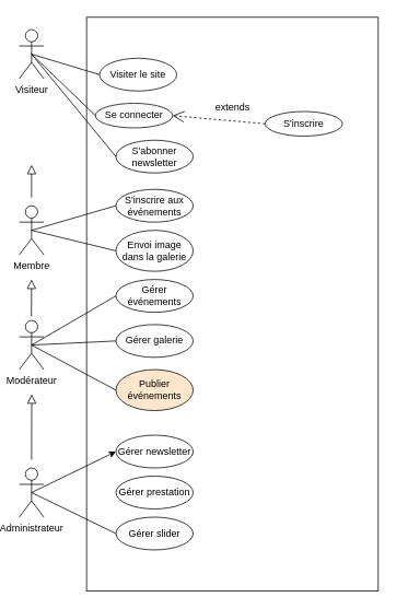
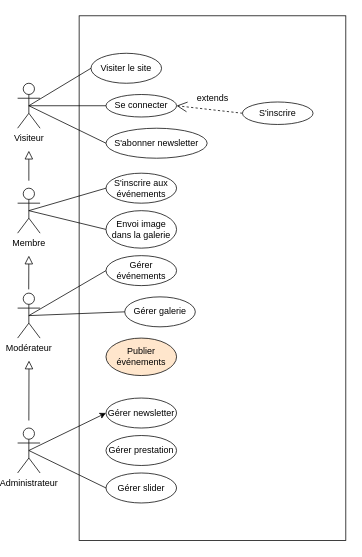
  <mxCell id="0" />
  <mxCell id="1" parent="0" />
  <mxCell id="2" value="Modérateur" style="shape=umlActor;verticalLabelPosition=bottom;labelBackgroundColor=#ffffff;verticalAlign=top;html=1;outlineConnect=0;" parent="1" vertex="1"><mxGeometry x="20" y="390" width="30" height="60" as="geometry" /></mxCell>
  <mxCell id="3" value="Administrateur" style="shape=umlActor;verticalLabelPosition=bottom;labelBackgroundColor=#ffffff;verticalAlign=top;html=1;outlineConnect=0;" parent="1" vertex="1"><mxGeometry x="20" y="570" width="30" height="60" as="geometry" /></mxCell>
- <mxCell id="4" value="Visiteur" style="shape=umlActor;verticalLabelPosition=bottom;labelBackgroundColor=#ffffff;verticalAlign=top;html=1;outlineConnect=0;" parent="1" vertex="1"><mxGeometry x="20" y="35" width="30" height="60" as="geometry" /></mxCell>
+ <mxCell id="4" value="Visiteur" style="shape=umlActor;verticalLabelPosition=bottom;labelBackgroundColor=#ffffff;verticalAlign=top;html=1;outlineConnect=0;" parent="1" vertex="1"><mxGeometry x="20" y="110" width="30" height="60" as="geometry" /></mxCell>
  <mxCell id="5" value="Extends" style="endArrow=block;endSize=9;endFill=0;strokeColor=#000000;html=1;labelBackgroundColor=#ffffff;noLabel=1;fontColor=none;" parent="1" edge="1"><mxGeometry width="160" relative="1" as="geometry"><mxPoint x="35" y="240" as="sourcePoint" /><mxPoint x="35" y="200" as="targetPoint" /></mxGeometry></mxCell>
  <mxCell id="6" value="include" style="text;strokeColor=none;fillColor=none;align=center;verticalAlign=middle;rounded=0;fontColor=#000000;html=1;whiteSpace=wrap;labelBackgroundColor=#ffffff;" parent="1" vertex="1"><mxGeometry x="260" y="480" width="40" height="20" as="geometry" /></mxCell>
  <mxCell id="7" value="Membre&lt;br&gt;" style="shape=umlActor;verticalLabelPosition=bottom;labelBackgroundColor=#ffffff;verticalAlign=top;html=1;outlineConnect=0;" vertex="1" parent="1"><mxGeometry x="20" y="250" width="30" height="60" as="geometry" /></mxCell>
  <mxCell id="8" value="Extends" style="endArrow=block;endSize=9;endFill=0;strokeColor=#000000;html=1;labelBackgroundColor=#ffffff;noLabel=1;fontColor=none;" edge="1" parent="1"><mxGeometry width="160" relative="1" as="geometry"><mxPoint x="34.8" y="385" as="sourcePoint" /><mxPoint x="35.01" y="340" as="targetPoint" /></mxGeometry></mxCell>
  <mxCell id="9" value="Extends" style="endArrow=block;endSize=9;endFill=0;strokeColor=#000000;html=1;labelBackgroundColor=#ffffff;noLabel=1;fontColor=none;" edge="1" parent="1"><mxGeometry width="160" relative="1" as="geometry"><mxPoint x="35" y="560" as="sourcePoint" /><mxPoint x="35.21" y="480" as="targetPoint" /></mxGeometry></mxCell>
  <mxCell id="10" value="" style="rounded=0;whiteSpace=wrap;html=1;align=left;" vertex="1" parent="1"><mxGeometry x="102.08" y="20" width="355.83" height="700" as="geometry" /></mxCell>
- <mxCell id="11" value="Se connecter" style="ellipse;whiteSpace=wrap;html=1;" vertex="1" parent="1"><mxGeometry x="112.92" y="125" width="94.17" height="30" as="geometry" /></mxCell>
+ <mxCell id="11" value="Se connecter" style="ellipse;whiteSpace=wrap;html=1;" vertex="1" parent="1"><mxGeometry x="137.92" y="125" width="94.17" height="30" as="geometry" /></mxCell>
  <mxCell id="12" value="Use" style="endArrow=open;endSize=12;dashed=1;html=1;labelBackgroundColor=#ffffff;strokeColor=#000000;fontColor=none;entryX=1;entryY=0.5;entryDx=0;entryDy=0;noLabel=1;exitX=0;exitY=0.5;exitDx=0;exitDy=0;" edge="1" parent="1" source="13" target="11"><mxGeometry width="160" relative="1" as="geometry"><mxPoint x="300" y="90" as="sourcePoint" /><mxPoint x="220.005" y="136.642" as="targetPoint" /></mxGeometry></mxCell>
  <mxCell id="13" value="S'inscrire" style="ellipse;whiteSpace=wrap;html=1;" vertex="1" parent="1"><mxGeometry x="320" y="135" width="94.17" height="30" as="geometry" /></mxCell>
  <mxCell id="14" value="extends" style="text;html=1;align=center;verticalAlign=middle;resizable=0;points=[];autosize=1;" vertex="1" parent="1"><mxGeometry x="250" y="120" width="60" height="20" as="geometry" /></mxCell>
  <mxCell id="15" value="" style="endArrow=none;html=1;exitX=0.5;exitY=0.5;exitDx=0;exitDy=0;exitPerimeter=0;entryX=0;entryY=0.5;entryDx=0;entryDy=0;" edge="1" parent="1" source="4" target="11"><mxGeometry width="50" height="50" relative="1" as="geometry"><mxPoint x="77" y="125.52" as="sourcePoint" /><mxPoint x="127" y="75.52" as="targetPoint" /></mxGeometry></mxCell>
- <mxCell id="16" value="S'abonner newsletter" style="ellipse;whiteSpace=wrap;html=1;" vertex="1" parent="1"><mxGeometry x="137.91" y="170" width="94.17" height="40" as="geometry" /></mxCell>
+ <mxCell id="16" value="S'abonner newsletter" style="ellipse;whiteSpace=wrap;html=1;" vertex="1" parent="1"><mxGeometry x="137.91" y="170" width="135" height="40" as="geometry" /></mxCell>
  <mxCell id="17" value="Visiter le site" style="ellipse;whiteSpace=wrap;html=1;" vertex="1" parent="1"><mxGeometry x="117.91" y="70" width="94.17" height="40" as="geometry" /></mxCell>
  <mxCell id="18" value="" style="endArrow=none;html=1;exitX=0.5;exitY=0.5;exitDx=0;exitDy=0;exitPerimeter=0;entryX=0;entryY=0.5;entryDx=0;entryDy=0;" edge="1" parent="1" source="4" target="17"><mxGeometry width="50" height="50" relative="1" as="geometry"><mxPoint x="60" y="120" as="sourcePoint" /><mxPoint x="150.83" y="120" as="targetPoint" /></mxGeometry></mxCell>
  <mxCell id="19" value="" style="endArrow=none;html=1;exitX=0.5;exitY=0.5;exitDx=0;exitDy=0;exitPerimeter=0;entryX=0;entryY=0.5;entryDx=0;entryDy=0;" edge="1" parent="1" source="4" target="16"><mxGeometry width="50" height="50" relative="1" as="geometry"><mxPoint x="45" y="150" as="sourcePoint" /><mxPoint x="135.83" y="100" as="targetPoint" /></mxGeometry></mxCell>
  <mxCell id="20" value="S'inscrire aux événements" style="ellipse;whiteSpace=wrap;html=1;" vertex="1" parent="1"><mxGeometry x="137.92" y="230" width="94.17" height="40" as="geometry" /></mxCell>
  <mxCell id="21" value="Envoi image dans la galerie" style="ellipse;whiteSpace=wrap;html=1;" vertex="1" parent="1"><mxGeometry x="137.91" y="280" width="94.17" height="50" as="geometry" /></mxCell>
  <mxCell id="22" value="" style="endArrow=none;html=1;entryX=0;entryY=0.5;entryDx=0;entryDy=0;exitX=0.5;exitY=0.5;exitDx=0;exitDy=0;exitPerimeter=0;" edge="1" parent="1" source="7" target="20"><mxGeometry width="50" height="50" relative="1" as="geometry"><mxPoint x="60" y="280" as="sourcePoint" /><mxPoint x="125.83" y="330" as="targetPoint" /></mxGeometry></mxCell>
  <mxCell id="23" value="" style="endArrow=none;html=1;exitX=0.5;exitY=0.5;exitDx=0;exitDy=0;exitPerimeter=0;entryX=0;entryY=0.5;entryDx=0;entryDy=0;" edge="1" parent="1" source="7" target="21"><mxGeometry width="50" height="50" relative="1" as="geometry"><mxPoint x="50" y="280" as="sourcePoint" /><mxPoint x="140.83" y="330" as="targetPoint" /></mxGeometry></mxCell>
  <mxCell id="24" value="Gérer événements" style="ellipse;whiteSpace=wrap;html=1;" vertex="1" parent="1"><mxGeometry x="137.91" y="340" width="94.17" height="40" as="geometry" /></mxCell>
  <mxCell id="25" value="Publier événements" style="ellipse;whiteSpace=wrap;html=1;fillColor=#ffe6cc;" vertex="1" parent="1"><mxGeometry x="137.91" y="450" width="94.17" height="50" as="geometry" /></mxCell>
- <mxCell id="26" value="Gérer galerie" style="ellipse;whiteSpace=wrap;html=1;" vertex="1" parent="1"><mxGeometry x="137.92" y="395" width="94.17" height="40" as="geometry" /></mxCell>
+ <mxCell id="26" value="Gérer galerie" style="ellipse;whiteSpace=wrap;html=1;" vertex="1" parent="1"><mxGeometry x="162.92" y="395" width="94.17" height="40" as="geometry" /></mxCell>
  <mxCell id="27" value="Gérer newsletter" style="ellipse;whiteSpace=wrap;html=1;" vertex="1" parent="1"><mxGeometry x="137.91" y="530" width="94.17" height="40" as="geometry" /></mxCell>
  <mxCell id="28" value="Gérer prestation" style="ellipse;whiteSpace=wrap;html=1;" vertex="1" parent="1"><mxGeometry x="137.91" y="580" width="94.17" height="40" as="geometry" /></mxCell>
  <mxCell id="29" value="Gérer slider" style="ellipse;whiteSpace=wrap;html=1;" vertex="1" parent="1"><mxGeometry x="137.92" y="630" width="94.17" height="40" as="geometry" /></mxCell>
  <mxCell id="30" value="" style="endArrow=classic;html=1;exitX=0.5;exitY=0.5;exitDx=0;exitDy=0;exitPerimeter=0;entryX=0;entryY=0.5;entryDx=0;entryDy=0;" edge="1" parent="1" source="3" target="27"><mxGeometry width="50" height="50" relative="1" as="geometry"><mxPoint x="70" y="600" as="sourcePoint" /><mxPoint x="120" y="550" as="targetPoint" /></mxGeometry></mxCell>
  <mxCell id="31" value="" style="endArrow=none;html=1;entryX=0;entryY=0.5;entryDx=0;entryDy=0;exitX=0.5;exitY=0.5;exitDx=0;exitDy=0;exitPerimeter=0;" edge="1" parent="1" source="3" target="29"><mxGeometry width="50" height="50" relative="1" as="geometry"><mxPoint x="40" y="560" as="sourcePoint" /><mxPoint x="147.91" y="610" as="targetPoint" /></mxGeometry></mxCell>
  <mxCell id="32" value="" style="endArrow=none;html=1;exitX=0.5;exitY=0.5;exitDx=0;exitDy=0;exitPerimeter=0;entryX=0;entryY=0.5;entryDx=0;entryDy=0;" edge="1" parent="1" source="2" target="24"><mxGeometry width="50" height="50" relative="1" as="geometry"><mxPoint x="65" y="430" as="sourcePoint" /><mxPoint x="115" y="380" as="targetPoint" /></mxGeometry></mxCell>
  <mxCell id="33" value="" style="endArrow=none;html=1;exitX=0.5;exitY=0.5;exitDx=0;exitDy=0;exitPerimeter=0;entryX=0;entryY=0.5;entryDx=0;entryDy=0;" edge="1" parent="1" source="2" target="26"><mxGeometry width="50" height="50" relative="1" as="geometry"><mxPoint x="45" y="435" as="sourcePoint" /><mxPoint x="147.91" y="370" as="targetPoint" /></mxGeometry></mxCell>
- <mxCell id="34" value="" style="endArrow=none;html=1;exitX=0.5;exitY=0.5;exitDx=0;exitDy=0;exitPerimeter=0;entryX=0;entryY=0.5;entryDx=0;entryDy=0;" edge="1" parent="1" source="2" target="25"><mxGeometry width="50" height="50" relative="1" as="geometry"><mxPoint x="45" y="435" as="sourcePoint" /><mxPoint x="147.92" y="425" as="targetPoint" /></mxGeometry></mxCell>
